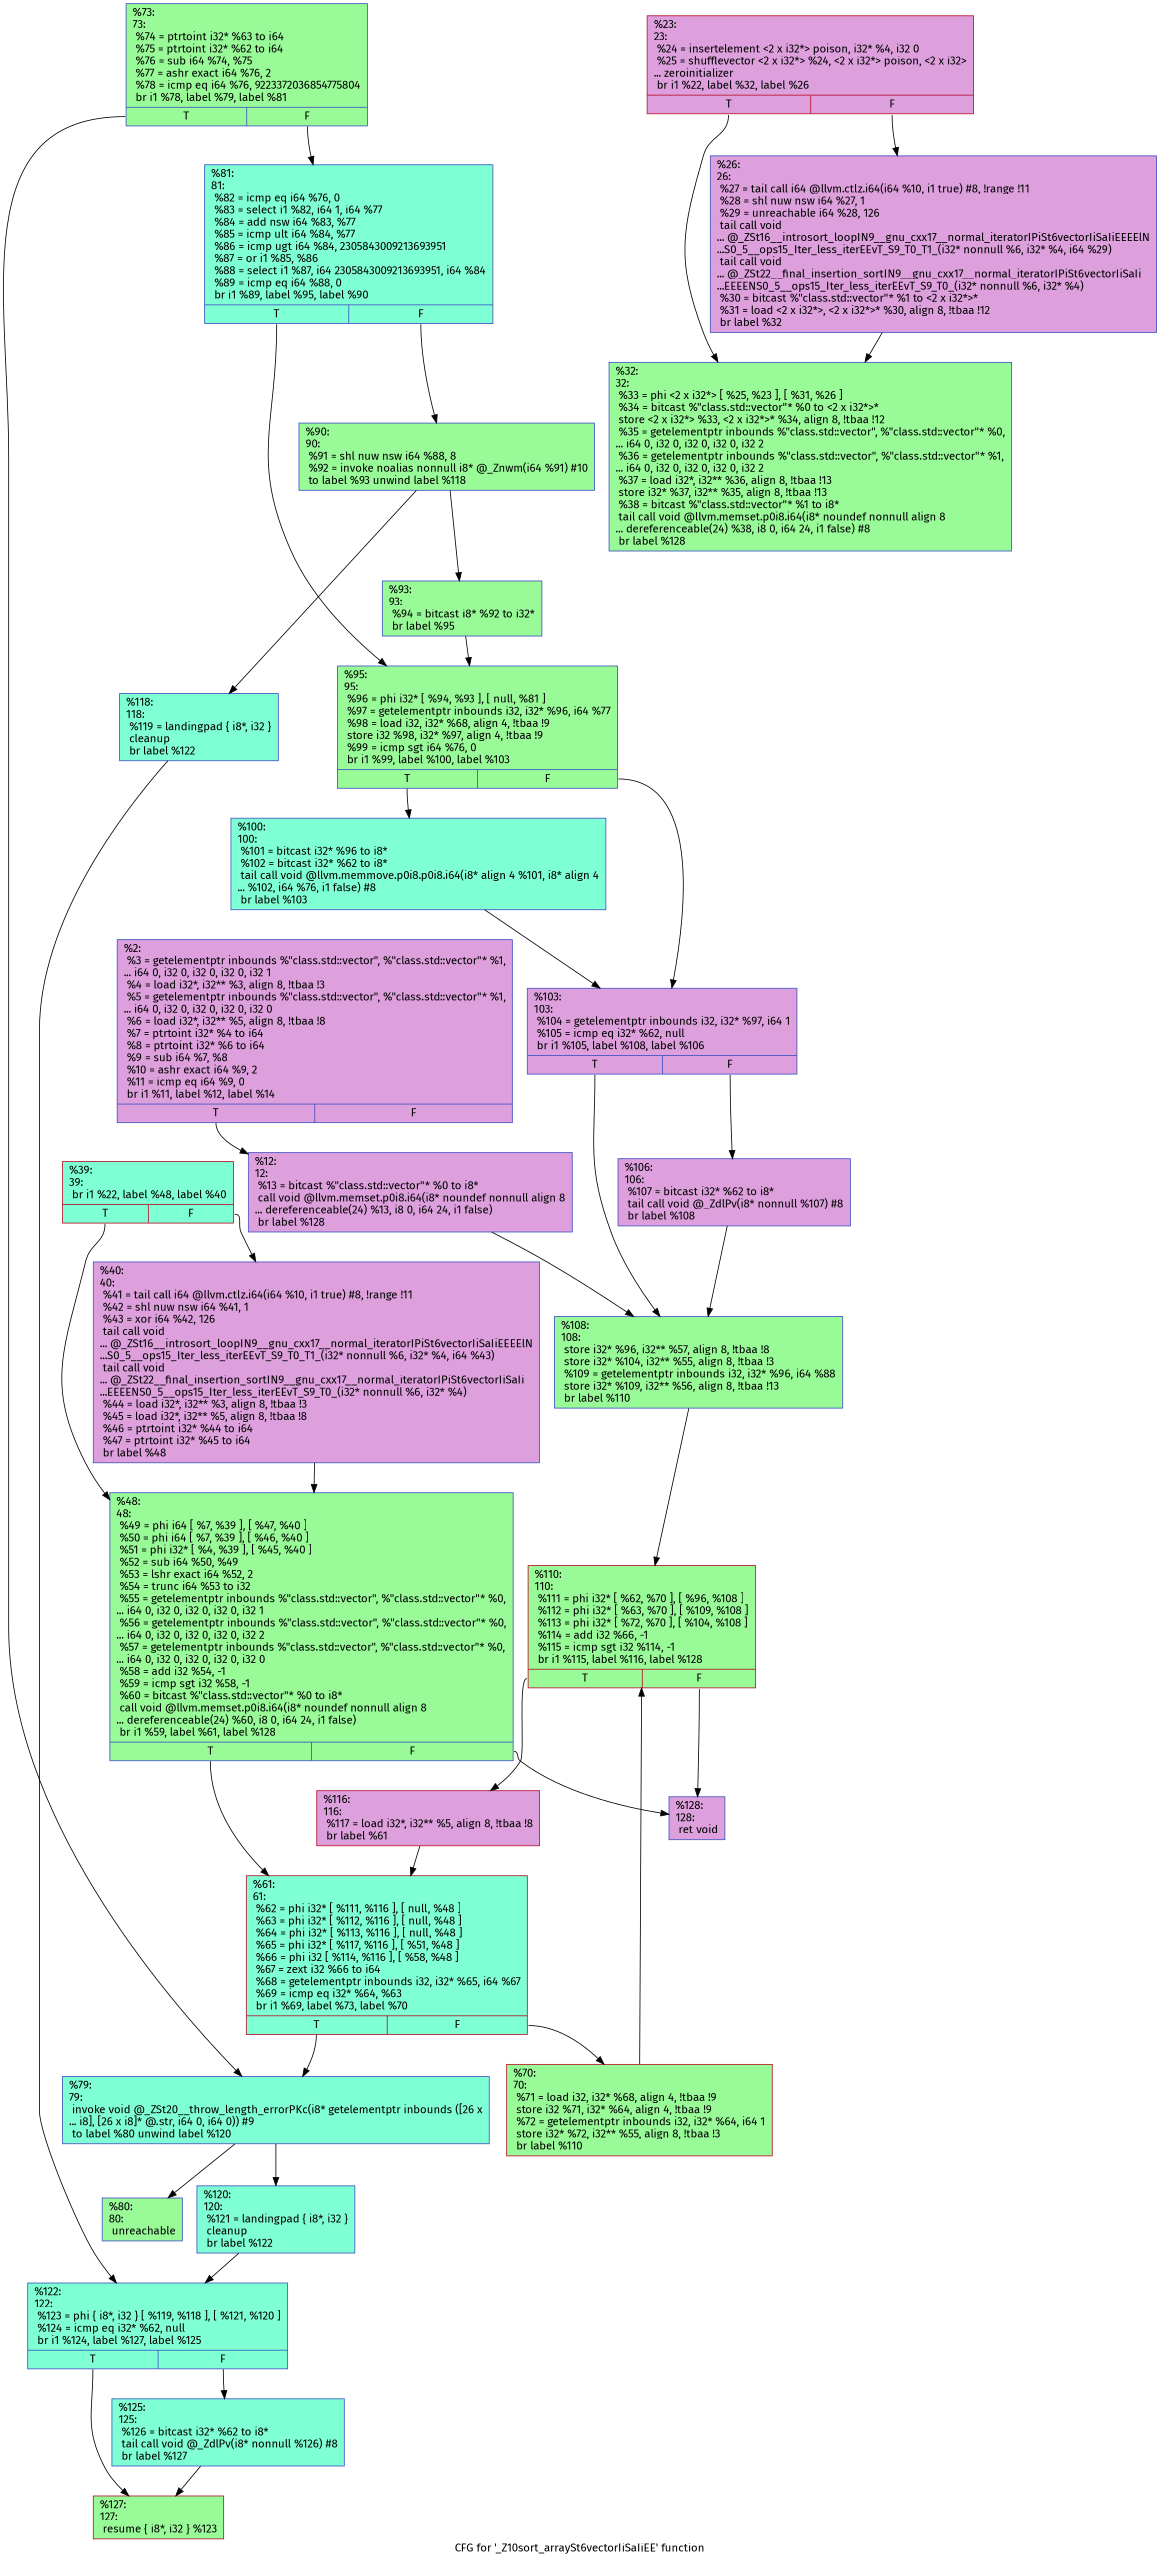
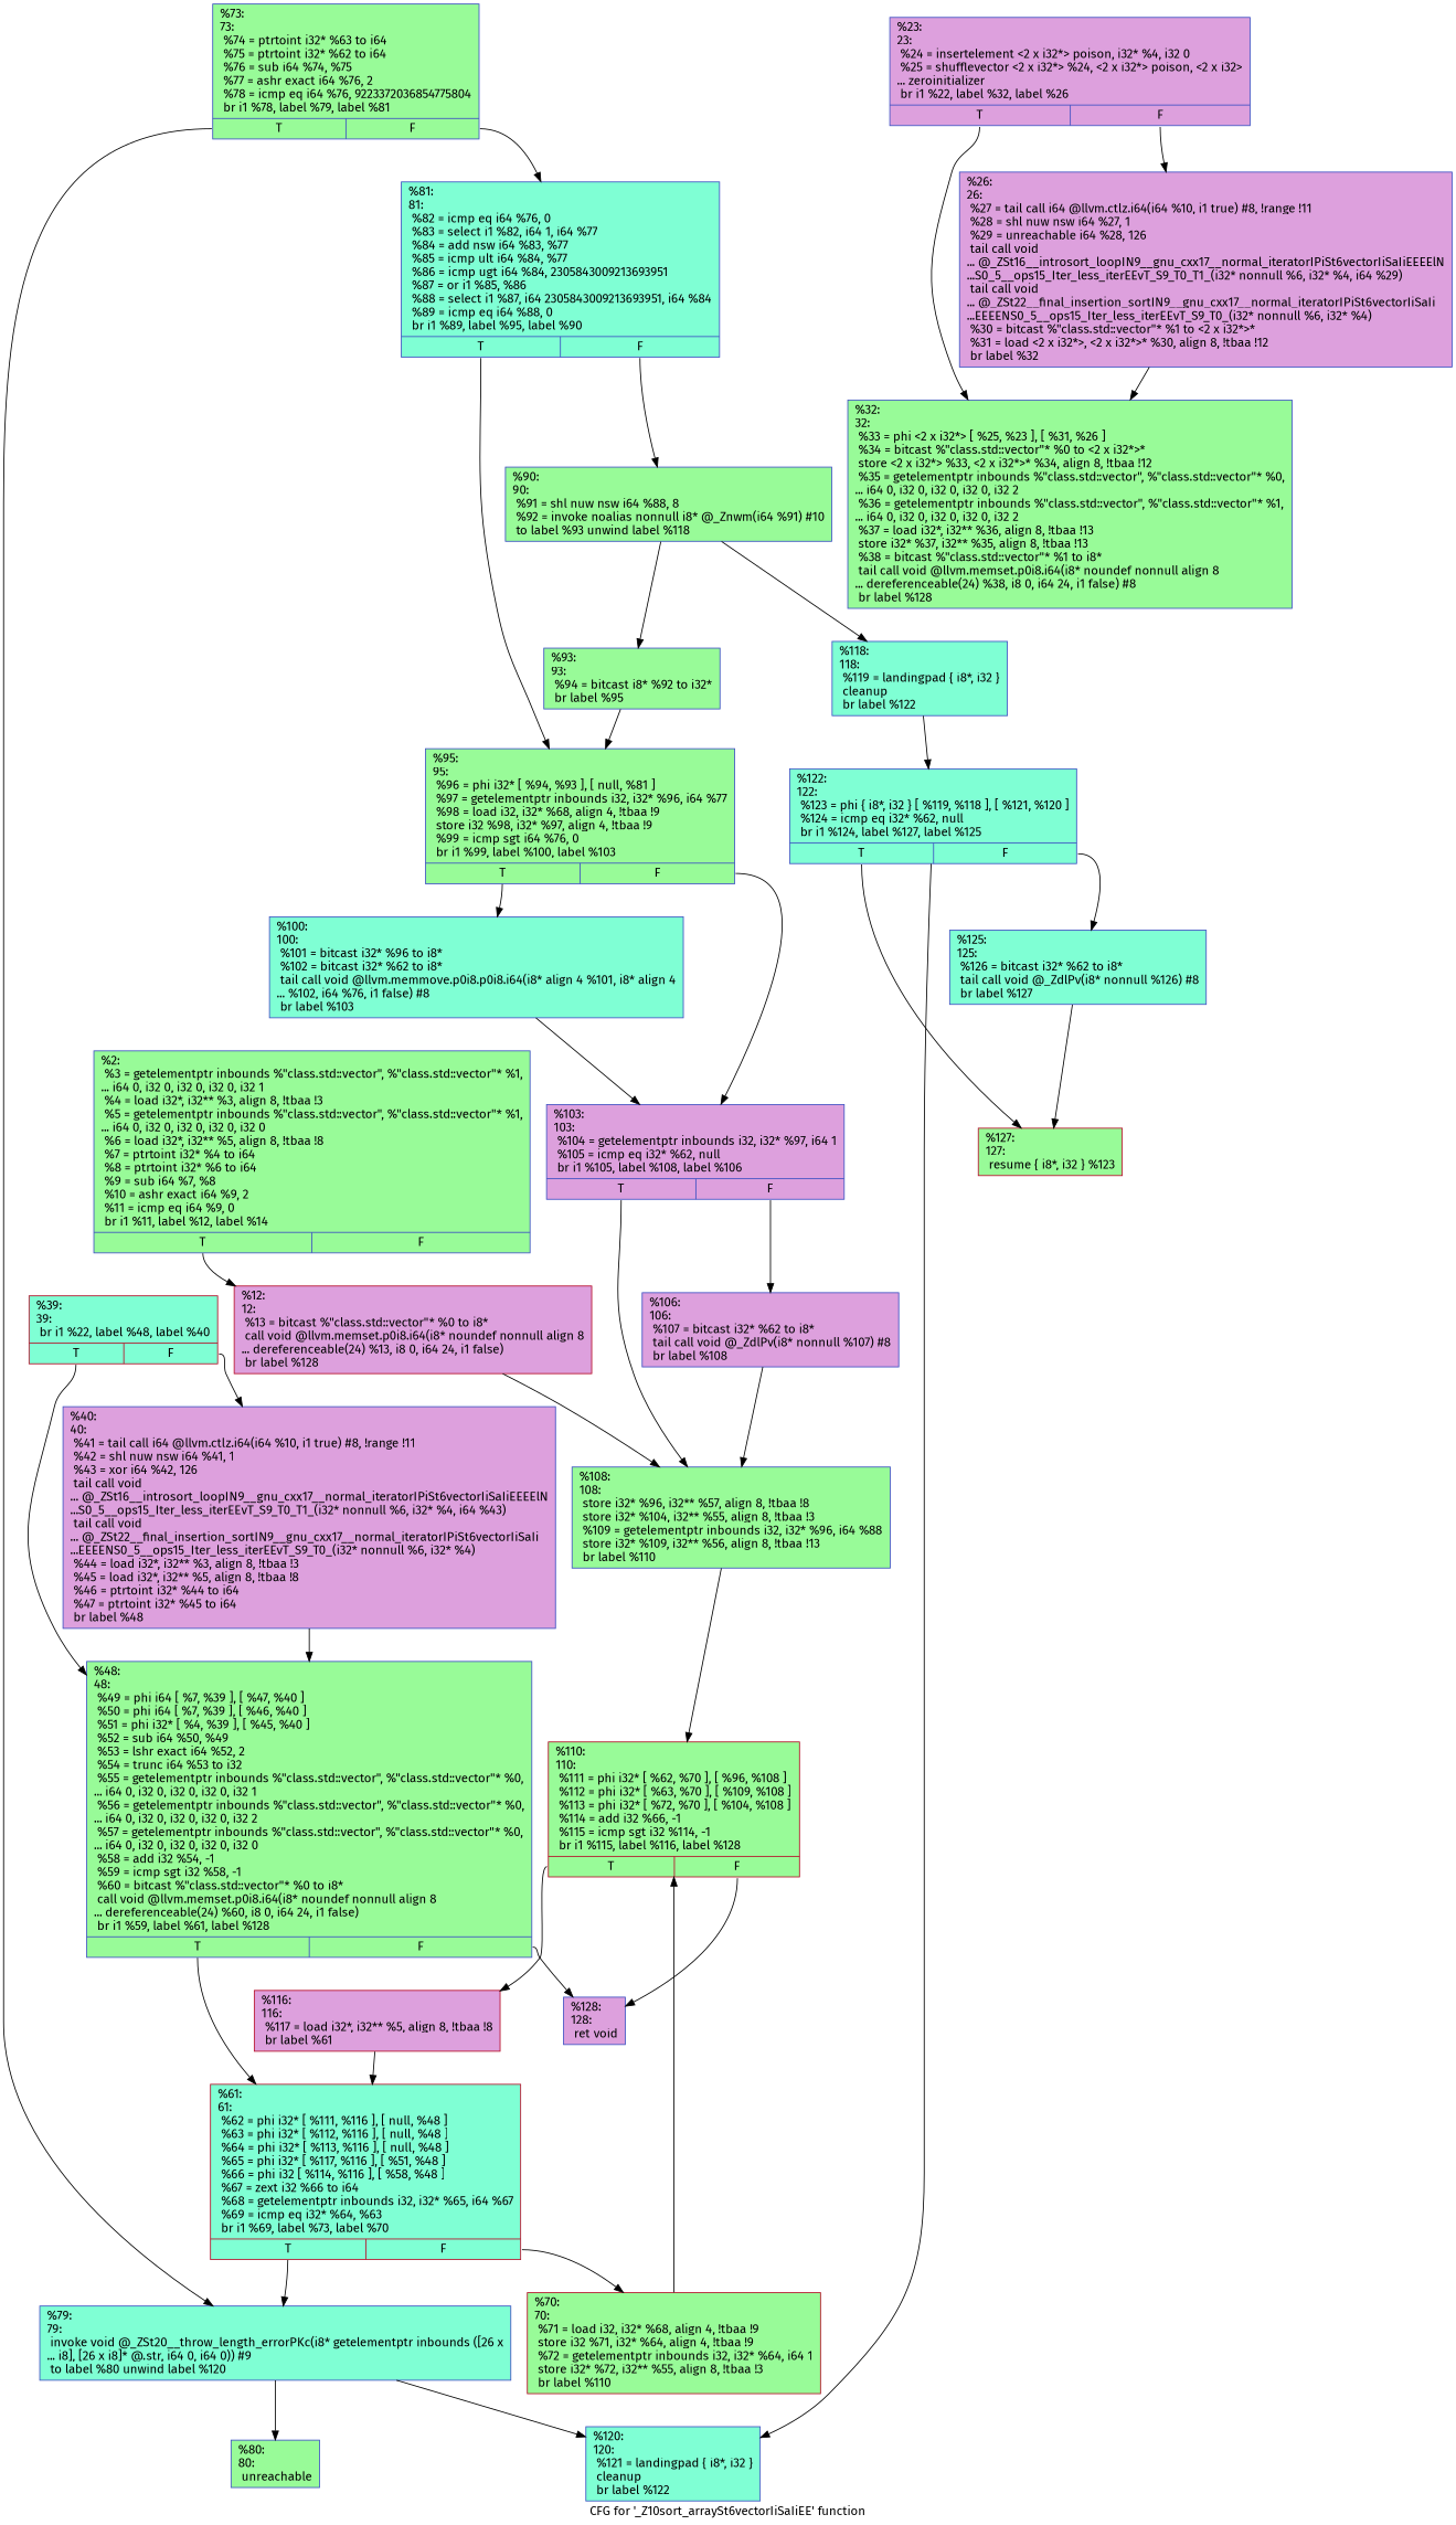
  digraph {
    fontname="Fira Sans"
    label="CFG for '_Z10sort_arraySt6vectorIiSaIiEE' function"
    node [color="#3d50c3ff" fillcolor=palegreen fontname="Fira Sans" shape=record style=filled]
    edge [fontname="Fira Sans"]
-   n1 [fillcolor=plum label="{%2:\l  %3 = getelementptr inbounds %\"class.std::vector\", %\"class.std::vector\"* %1,\l... i64 0, i32 0, i32 0, i32 0, i32 1\l  %4 = load i32*, i32** %3, align 8, !tbaa !3\l  %5 = getelementptr inbounds %\"class.std::vector\", %\"class.std::vector\"* %1,\l... i64 0, i32 0, i32 0, i32 0, i32 0\l  %6 = load i32*, i32** %5, align 8, !tbaa !8\l  %7 = ptrtoint i32* %4 to i64\l  %8 = ptrtoint i32* %6 to i64\l  %9 = sub i64 %7, %8\l  %10 = ashr exact i64 %9, 2\l  %11 = icmp eq i64 %9, 0\l  br i1 %11, label %12, label %14\l|{<s0>T|<s1>F}}"]
-   n2 [fillcolor=plum label="{%12:\l12:                                               \l  %13 = bitcast %\"class.std::vector\"* %0 to i8*\l  call void @llvm.memset.p0i8.i64(i8* noundef nonnull align 8\l... dereferenceable(24) %13, i8 0, i64 24, i1 false)\l  br label %128\l}"]
+   n1 [label="{%2:\l  %3 = getelementptr inbounds %\"class.std::vector\", %\"class.std::vector\"* %1,\l... i64 0, i32 0, i32 0, i32 0, i32 1\l  %4 = load i32*, i32** %3, align 8, !tbaa !3\l  %5 = getelementptr inbounds %\"class.std::vector\", %\"class.std::vector\"* %1,\l... i64 0, i32 0, i32 0, i32 0, i32 0\l  %6 = load i32*, i32** %5, align 8, !tbaa !8\l  %7 = ptrtoint i32* %4 to i64\l  %8 = ptrtoint i32* %6 to i64\l  %9 = sub i64 %7, %8\l  %10 = ashr exact i64 %9, 2\l  %11 = icmp eq i64 %9, 0\l  br i1 %11, label %12, label %14\l|{<s0>T|<s1>F}}"]
+   n2 [color="#b70d28ff" fillcolor=plum label="{%12:\l12:                                               \l  %13 = bitcast %\"class.std::vector\"* %0 to i8*\l  call void @llvm.memset.p0i8.i64(i8* noundef nonnull align 8\l... dereferenceable(24) %13, i8 0, i64 24, i1 false)\l  br label %128\l}"]
    n3 [label="{%108:\l108:                                              \l  store i32* %96, i32** %57, align 8, !tbaa !8\l  store i32* %104, i32** %55, align 8, !tbaa !3\l  %109 = getelementptr inbounds i32, i32* %96, i64 %88\l  store i32* %109, i32** %56, align 8, !tbaa !13\l  br label %110\l}"]
    n4 [fillcolor=plum label="{%128:\l128:                                              \l  ret void\l}"]
-   n5 [color="#b70d28ff" fillcolor=plum label="{%23:\l23:                                               \l  %24 = insertelement \<2 x i32*\> poison, i32* %4, i32 0\l  %25 = shufflevector \<2 x i32*\> %24, \<2 x i32*\> poison, \<2 x i32\>\l... zeroinitializer\l  br i1 %22, label %32, label %26\l|{<s0>T|<s1>F}}"]
+   n5 [fillcolor=plum label="{%23:\l23:                                               \l  %24 = insertelement \<2 x i32*\> poison, i32* %4, i32 0\l  %25 = shufflevector \<2 x i32*\> %24, \<2 x i32*\> poison, \<2 x i32\>\l... zeroinitializer\l  br i1 %22, label %32, label %26\l|{<s0>T|<s1>F}}"]
    n6 [label="{%32:\l32:                                               \l  %33 = phi \<2 x i32*\> [ %25, %23 ], [ %31, %26 ]\l  %34 = bitcast %\"class.std::vector\"* %0 to \<2 x i32*\>*\l  store \<2 x i32*\> %33, \<2 x i32*\>* %34, align 8, !tbaa !12\l  %35 = getelementptr inbounds %\"class.std::vector\", %\"class.std::vector\"* %0,\l... i64 0, i32 0, i32 0, i32 0, i32 2\l  %36 = getelementptr inbounds %\"class.std::vector\", %\"class.std::vector\"* %1,\l... i64 0, i32 0, i32 0, i32 0, i32 2\l  %37 = load i32*, i32** %36, align 8, !tbaa !13\l  store i32* %37, i32** %35, align 8, !tbaa !13\l  %38 = bitcast %\"class.std::vector\"* %1 to i8*\l  tail call void @llvm.memset.p0i8.i64(i8* noundef nonnull align 8\l... dereferenceable(24) %38, i8 0, i64 24, i1 false) #8\l  br label %128\l}"]
    n7 [fillcolor=plum label="{%26:\l26:                                               \l  %27 = tail call i64 @llvm.ctlz.i64(i64 %10, i1 true) #8, !range !11\l  %28 = shl nuw nsw i64 %27, 1\l  %29 = unreachable i64 %28, 126\l  tail call void\l... @_ZSt16__introsort_loopIN9__gnu_cxx17__normal_iteratorIPiSt6vectorIiSaIiEEEElN\l...S0_5__ops15_Iter_less_iterEEvT_S9_T0_T1_(i32* nonnull %6, i32* %4, i64 %29)\l  tail call void\l... @_ZSt22__final_insertion_sortIN9__gnu_cxx17__normal_iteratorIPiSt6vectorIiSaIi\l...EEEENS0_5__ops15_Iter_less_iterEEvT_S9_T0_(i32* nonnull %6, i32* %4)\l  %30 = bitcast %\"class.std::vector\"* %1 to \<2 x i32*\>*\l  %31 = load \<2 x i32*\>, \<2 x i32*\>* %30, align 8, !tbaa !12\l  br label %32\l}"]
    n8 [color="#b70d28ff" fillcolor=aquamarine label="{%39:\l39:                                               \l  br i1 %22, label %48, label %40\l|{<s0>T|<s1>F}}"]
    n9 [label="{%48:\l48:                                               \l  %49 = phi i64 [ %7, %39 ], [ %47, %40 ]\l  %50 = phi i64 [ %7, %39 ], [ %46, %40 ]\l  %51 = phi i32* [ %4, %39 ], [ %45, %40 ]\l  %52 = sub i64 %50, %49\l  %53 = lshr exact i64 %52, 2\l  %54 = trunc i64 %53 to i32\l  %55 = getelementptr inbounds %\"class.std::vector\", %\"class.std::vector\"* %0,\l... i64 0, i32 0, i32 0, i32 0, i32 1\l  %56 = getelementptr inbounds %\"class.std::vector\", %\"class.std::vector\"* %0,\l... i64 0, i32 0, i32 0, i32 0, i32 2\l  %57 = getelementptr inbounds %\"class.std::vector\", %\"class.std::vector\"* %0,\l... i64 0, i32 0, i32 0, i32 0, i32 0\l  %58 = add i32 %54, -1\l  %59 = icmp sgt i32 %58, -1\l  %60 = bitcast %\"class.std::vector\"* %0 to i8*\l  call void @llvm.memset.p0i8.i64(i8* noundef nonnull align 8\l... dereferenceable(24) %60, i8 0, i64 24, i1 false)\l  br i1 %59, label %61, label %128\l|{<s0>T|<s1>F}}"]
    n10 [fillcolor=plum label="{%40:\l40:                                               \l  %41 = tail call i64 @llvm.ctlz.i64(i64 %10, i1 true) #8, !range !11\l  %42 = shl nuw nsw i64 %41, 1\l  %43 = xor i64 %42, 126\l  tail call void\l... @_ZSt16__introsort_loopIN9__gnu_cxx17__normal_iteratorIPiSt6vectorIiSaIiEEEElN\l...S0_5__ops15_Iter_less_iterEEvT_S9_T0_T1_(i32* nonnull %6, i32* %4, i64 %43)\l  tail call void\l... @_ZSt22__final_insertion_sortIN9__gnu_cxx17__normal_iteratorIPiSt6vectorIiSaIi\l...EEEENS0_5__ops15_Iter_less_iterEEvT_S9_T0_(i32* nonnull %6, i32* %4)\l  %44 = load i32*, i32** %3, align 8, !tbaa !3\l  %45 = load i32*, i32** %5, align 8, !tbaa !8\l  %46 = ptrtoint i32* %44 to i64\l  %47 = ptrtoint i32* %45 to i64\l  br label %48\l}"]
    n11 [color="#b70d28ff" fillcolor=aquamarine label="{%61:\l61:                                               \l  %62 = phi i32* [ %111, %116 ], [ null, %48 ]\l  %63 = phi i32* [ %112, %116 ], [ null, %48 ]\l  %64 = phi i32* [ %113, %116 ], [ null, %48 ]\l  %65 = phi i32* [ %117, %116 ], [ %51, %48 ]\l  %66 = phi i32 [ %114, %116 ], [ %58, %48 ]\l  %67 = zext i32 %66 to i64\l  %68 = getelementptr inbounds i32, i32* %65, i64 %67\l  %69 = icmp eq i32* %64, %63\l  br i1 %69, label %73, label %70\l|{<s0>T|<s1>F}}"]
    n12 [color="#b70d28ff" label="{%70:\l70:                                               \l  %71 = load i32, i32* %68, align 4, !tbaa !9\l  store i32 %71, i32* %64, align 4, !tbaa !9\l  %72 = getelementptr inbounds i32, i32* %64, i64 1\l  store i32* %72, i32** %55, align 8, !tbaa !3\l  br label %110\l}"]
    n13 [fillcolor=aquamarine label="{%79:\l79:                                               \l  invoke void @_ZSt20__throw_length_errorPKc(i8* getelementptr inbounds ([26 x\l... i8], [26 x i8]* @.str, i64 0, i64 0)) #9\l          to label %80 unwind label %120\l}"]
    n14 [label="{%73:\l73:                                               \l  %74 = ptrtoint i32* %63 to i64\l  %75 = ptrtoint i32* %62 to i64\l  %76 = sub i64 %74, %75\l  %77 = ashr exact i64 %76, 2\l  %78 = icmp eq i64 %76, 9223372036854775804\l  br i1 %78, label %79, label %81\l|{<s0>T|<s1>F}}"]
    n15 [fillcolor=aquamarine label="{%81:\l81:                                               \l  %82 = icmp eq i64 %76, 0\l  %83 = select i1 %82, i64 1, i64 %77\l  %84 = add nsw i64 %83, %77\l  %85 = icmp ult i64 %84, %77\l  %86 = icmp ugt i64 %84, 2305843009213693951\l  %87 = or i1 %85, %86\l  %88 = select i1 %87, i64 2305843009213693951, i64 %84\l  %89 = icmp eq i64 %88, 0\l  br i1 %89, label %95, label %90\l|{<s0>T|<s1>F}}"]
    n16 [color="#b70d28ff" label="{%110:\l110:                                              \l  %111 = phi i32* [ %62, %70 ], [ %96, %108 ]\l  %112 = phi i32* [ %63, %70 ], [ %109, %108 ]\l  %113 = phi i32* [ %72, %70 ], [ %104, %108 ]\l  %114 = add i32 %66, -1\l  %115 = icmp sgt i32 %114, -1\l  br i1 %115, label %116, label %128\l|{<s0>T|<s1>F}}"]
    n17 [label="{%80:\l80:                                               \l  unreachable\l}"]
    n18 [fillcolor=aquamarine label="{%120:\l120:                                              \l  %121 = landingpad \{ i8*, i32 \}\l          cleanup\l  br label %122\l}"]
    n19 [label="{%95:\l95:                                               \l  %96 = phi i32* [ %94, %93 ], [ null, %81 ]\l  %97 = getelementptr inbounds i32, i32* %96, i64 %77\l  %98 = load i32, i32* %68, align 4, !tbaa !9\l  store i32 %98, i32* %97, align 4, !tbaa !9\l  %99 = icmp sgt i64 %76, 0\l  br i1 %99, label %100, label %103\l|{<s0>T|<s1>F}}"]
    n20 [label="{%90:\l90:                                               \l  %91 = shl nuw nsw i64 %88, 8\l  %92 = invoke noalias nonnull i8* @_Znwm(i64 %91) #10\l          to label %93 unwind label %118\l}"]
    n21 [color="#b70d28ff" fillcolor=plum label="{%116:\l116:                                              \l  %117 = load i32*, i32** %5, align 8, !tbaa !8\l  br label %61\l}"]
    n22 [fillcolor=aquamarine label="{%122:\l122:                                              \l  %123 = phi \{ i8*, i32 \} [ %119, %118 ], [ %121, %120 ]\l  %124 = icmp eq i32* %62, null\l  br i1 %124, label %127, label %125\l|{<s0>T|<s1>F}}"]
    n23 [fillcolor=aquamarine label="{%100:\l100:                                              \l  %101 = bitcast i32* %96 to i8*\l  %102 = bitcast i32* %62 to i8*\l  tail call void @llvm.memmove.p0i8.p0i8.i64(i8* align 4 %101, i8* align 4\l... %102, i64 %76, i1 false) #8\l  br label %103\l}"]
    n24 [fillcolor=plum label="{%103:\l103:                                              \l  %104 = getelementptr inbounds i32, i32* %97, i64 1\l  %105 = icmp eq i32* %62, null\l  br i1 %105, label %108, label %106\l|{<s0>T|<s1>F}}"]
    n25 [label="{%93:\l93:                                               \l  %94 = bitcast i8* %92 to i32*\l  br label %95\l}"]
    n26 [fillcolor=aquamarine label="{%118:\l118:                                              \l  %119 = landingpad \{ i8*, i32 \}\l          cleanup\l  br label %122\l}"]
    n27 [color="#b70d28ff" label="{%127:\l127:                                              \l  resume \{ i8*, i32 \} %123\l}"]
    n28 [fillcolor=aquamarine label="{%125:\l125:                                              \l  %126 = bitcast i32* %62 to i8*\l  tail call void @_ZdlPv(i8* nonnull %126) #8\l  br label %127\l}"]
    n29 [fillcolor=plum label="{%106:\l106:                                              \l  %107 = bitcast i32* %62 to i8*\l  tail call void @_ZdlPv(i8* nonnull %107) #8\l  br label %108\l}"]
    n1 -> n2 [tailport=s0]
    n2 -> n3
    n3 -> n16
    n5 -> n6 [tailport=s0]
    n5 -> n7 [tailport=s1]
    n7 -> n6
    n8 -> n9 [tailport=s0]
    n8 -> n10 [tailport=s1]
    n9 -> n4 [tailport=s1]
    n9 -> n11 [tailport=s0]
    n10 -> n9
    n11 -> n12 [tailport=s1]
    n11 -> n13 [tailport=s0]
    n12 -> n16
    n13 -> n17
    n13 -> n18
    n14 -> n13 [tailport=s0]
    n14 -> n15 [tailport=s1]
    n15 -> n19 [tailport=s0]
    n15 -> n20 [tailport=s1]
    n16 -> n4 [tailport=s1]
    n16 -> n21 [tailport=s0]
-   n18 -> n22
+   n22 -> n18
    n19 -> n23 [tailport=s0]
    n19 -> n24 [tailport=s1]
    n20 -> n25
    n20 -> n26
    n21 -> n11
    n22 -> n27 [tailport=s0]
    n22 -> n28 [tailport=s1]
    n23 -> n24
    n24 -> n3 [tailport=s0]
    n24 -> n29 [tailport=s1]
    n25 -> n19
    n26 -> n22
    n28 -> n27
    n29 -> n3
  }
